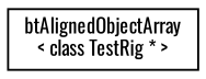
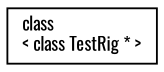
  digraph {
    rankdir=TB
    fontname=Oswald
-   n1 [color=black fillcolor=white fontname=Oswald fontsize=10 height=0.2 label="btAlignedObjectArray\l\< class TestRig * \>" shape=record style=filled width=0.4]
+   n1 [color=black fillcolor=white fontname=Oswald fontsize=10 height=0.2 label="class\l\< class TestRig * \>" shape=record style=filled width=0.4]
  }
